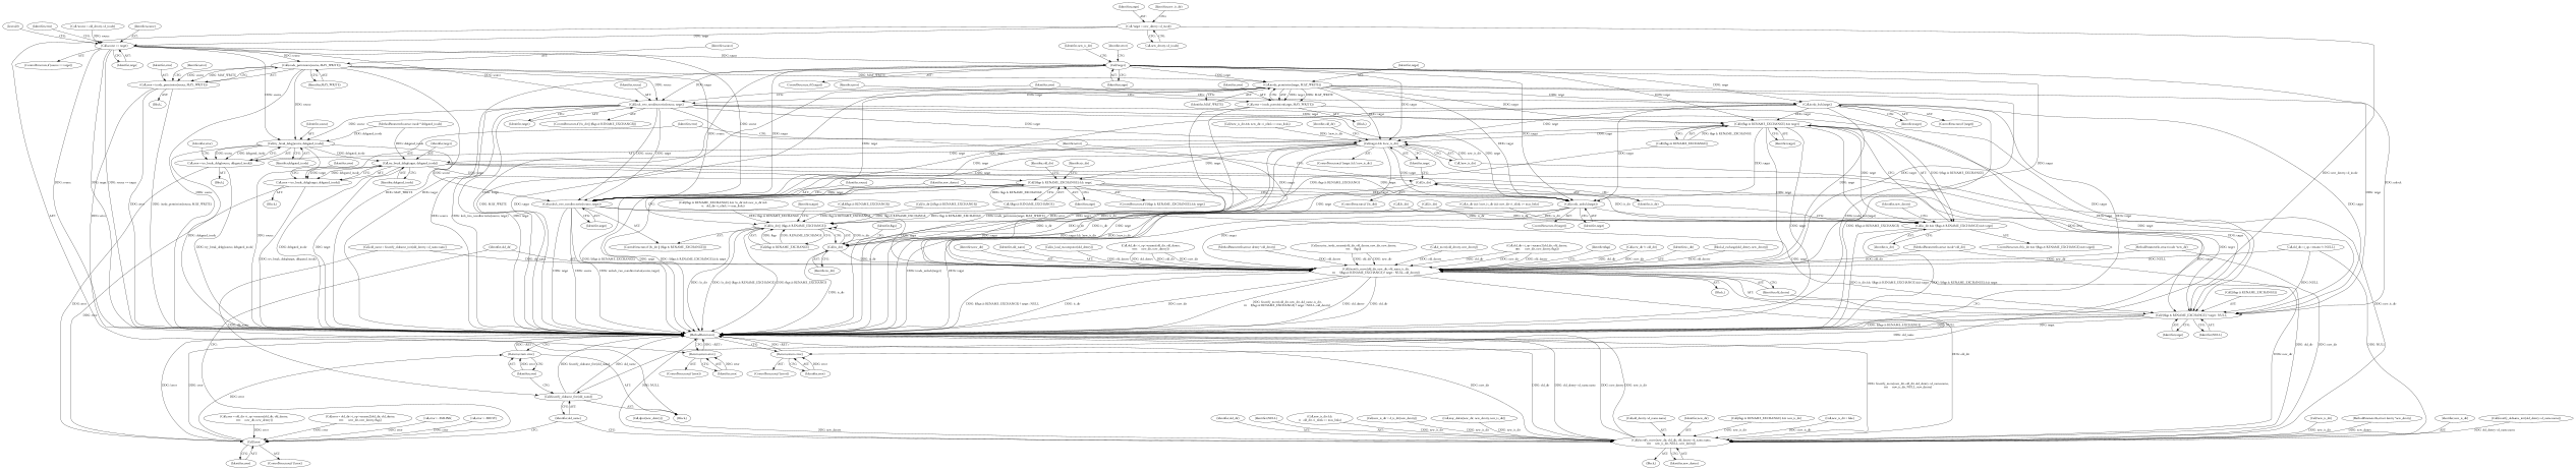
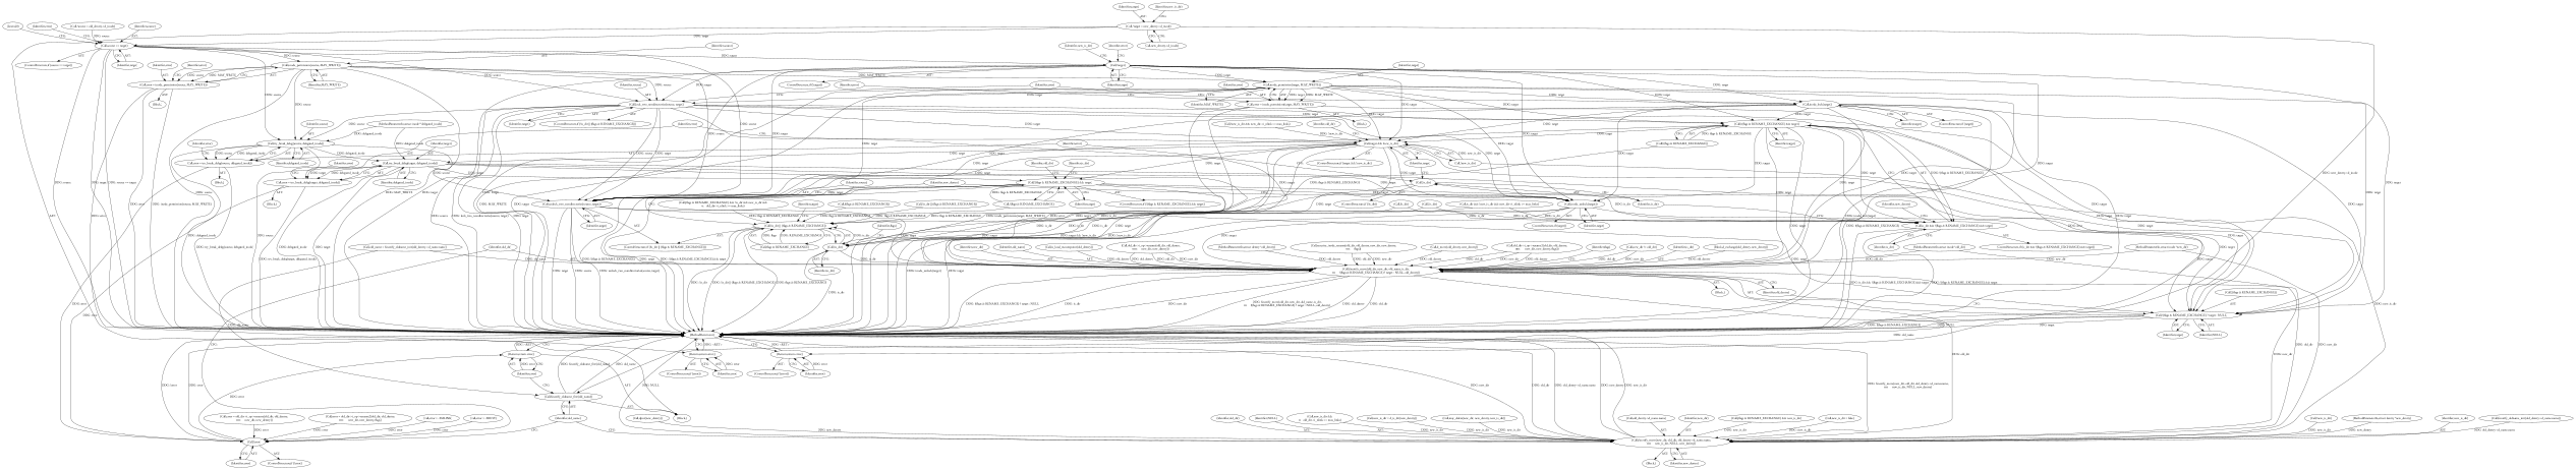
  digraph {
    fontname="EB Garamond"
    node [fontname="EB Garamond"]
    edge [fontname="EB Garamond"]
    n1 [label="(Call,*target = new_dentry->d_inode)"]
    n2 [label="(Call,source == target)"]
    n3 [label="(Call,new_dentry->d_inode)"]
    n4 [label="(MethodReturn,int)"]
    n5 [label="(Block,)"]
    n6 [label="(Call,!target)"]
    n7 [label="(Call,lock_two_nondirectories(source, target))"]
    n8 [label="(Call,unlock_two_nondirectories(source, target))"]
    n9 [label="(Call,try_break_deleg(source, delegated_inode))"]
    n10 [label="(Call,inode_permission(source, MAY_WRITE))"]
    n11 [label="(Identifier,target)"]
    n12 [label="(ControlStructure,if (source == target))"]
    n13 [label="(Return,return error;)"]
    n14 [label="(Return,return error;)"]
    n15 [label="(Return,return error;)"]
    n16 [label="(Call,inode_permission(target, MAY_WRITE))"]
    n17 [label="(Call,!(flags & RENAME_EXCHANGE) && target)"]
    n18 [label="(Call,fsnotify_move(old_dir, new_dir, old_name, is_dir,\n\t\t\t      !(flags & RENAME_EXCHANGE) ? target : NULL, old_dentry))"]
    n19 [label="(Call,target && !new_is_dir)"]
    n20 [label="(Call,!(flags & RENAME_EXCHANGE) ? target : NULL)"]
    n21 [label="(Call,inode_unlock(target))"]
    n22 [label="(Call,inode_lock(target))"]
    n23 [label="(ControlStructure,if (!target))"]
    n24 [label="(Identifier,target)"]
    n25 [label="(ControlStructure,if (!is_dir || (flags & RENAME_EXCHANGE)))"]
    n26 [label="(Identifier,target)"]
    n27 [label="(ControlStructure,if (!is_dir || (flags & RENAME_EXCHANGE)))"]
    n28 [label="(Identifier,target)"]
    n29 [label="(Call,try_break_deleg(target, delegated_inode))"]
    n30 [label="(Call,error = try_break_deleg(source, delegated_inode))"]
    n31 [label="(Identifier,delegated_inode)"]
    n32 [label="(Call,error = inode_permission(source, MAY_WRITE))"]
    n33 [label="(Identifier,MAY_WRITE)"]
    n34 [label="(Call,error = inode_permission(target, MAY_WRITE))"]
    n35 [label="(Identifier,MAY_WRITE)"]
    n36 [label="(Call,is_dir && !(flags & RENAME_EXCHANGE) && target)"]
    n37 [label="(Identifier,target)"]
    n38 [label="(Call,!(flags & RENAME_EXCHANGE))"]
    n39 [label="(Call,fsnotify_move(new_dir, old_dir, old_dentry->d_name.name,\n\t\t\t\t      new_is_dir, NULL, new_dentry))"]
    n40 [label="(Call,fsnotify_oldname_free(old_name))"]
    n41 [label="(Block,)"]
    n42 [label="(Identifier,old_dentry)"]
    n43 [label="(Call,!(flags & RENAME_EXCHANGE) && target)"]
    n44 [label="(Identifier,target)"]
    n45 [label="(ControlStructure,if (target && !new_is_dir))"]
    n46 [label="(Call,!new_is_dir)"]
    n47 [label="(Identifier,NULL)"]
    n48 [label="(Identifier,target)"]
    n49 [label="(Identifier,target)"]
    n50 [label="(ControlStructure,if (target))"]
    n51 [label="(Identifier,target)"]
    n52 [label="(ControlStructure,if (target))"]
    n53 [label="(Block,)"]
    n54 [label="(ControlStructure,if (error))"]
    n55 [label="(Identifier,error)"]
    n56 [label="(Call,!is_dir)"]
    n57 [label="(ControlStructure,if (is_dir && !(flags & RENAME_EXCHANGE) && target))"]
    n58 [label="(Identifier,is_dir)"]
    n59 [label="(Call,!is_dir || (flags & RENAME_EXCHANGE))"]
    n60 [label="(Call,!is_dir)"]
    n61 [label="(Identifier,is_dir)"]
    n62 [label="(ControlStructure,if (!is_dir))"]
    n63 [label="(Identifier,is_dir)"]
    n64 [label="(Call,flags & RENAME_EXCHANGE)"]
    n65 [label="(Block,)"]
    n66 [label="(Identifier,new_dentry)"]
    n67 [label="(Identifier,old_name)"]
    n68 [label="(Call,!error)"]
    n69 [label="(Call,error = try_break_deleg(target, delegated_inode))"]
    n70 [label="(Identifier,delegated_inode)"]
    n71 [label="(Call,!(flags & RENAME_EXCHANGE))"]
    n72 [label="(Identifier,target)"]
    n73 [label="(ControlStructure,if (!(flags & RENAME_EXCHANGE) && target))"]
    n74 [label="(Block,)"]
    n75 [label="(Identifier,error)"]
    n76 [label="(ControlStructure,if (!error))"]
    n77 [label="(Identifier,error)"]
    n78 [label="(Block,)"]
    n79 [label="(Block,)"]
    n80 [label="(Identifier,error)"]
    n81 [label="(ControlStructure,if (error))"]
    n82 [label="(Identifier,error)"]
    n83 [label="(Call,security_inode_rename(old_dir, old_dentry, new_dir, new_dentry,\n\t\t\t\t      flags))"]
-   n84 [label="(Call,old_dir->i_op->rename != NULL)"]
    n85 [label="(Literal,0)"]
    n86 [label="(Call,error = old_dir->i_op->rename(old_dir, old_dentry,\n\t\t\t\t\t      new_dir, new_dentry))"]
    n87 [label="(Identifier,NULL)"]
    n88 [label="(Identifier,error)"]
    n89 [label="(Call,d_move(old_dentry, new_dentry))"]
    n90 [label="(Call,!is_dir || (flags & RENAME_EXCHANGE))"]
    n91 [label="(Identifier,is_dir)"]
    n92 [label="(Identifier,source)"]
    n93 [label="(MethodParameterIn,struct inode *old_dir)"]
    n94 [label="(Call,old_dir->i_op->rename2(old_dir, old_dentry,\n\t\t\t\t\t       new_dir, new_dentry, flags))"]
    n95 [label="(Identifier,error)"]
    n96 [label="(Identifier,flags)"]
    n97 [label="(Call,is_dir && !new_is_dir && new_dir->i_nlink >= max_links)"]
    n98 [label="(Identifier,old_dir)"]
    n99 [label="(Call,new_dir != old_dir)"]
    n100 [label="(Identifier,error)"]
    n101 [label="(Call,new_is_dir &&\n\t\t    old_dir->i_nlink >= max_links)"]
    n102 [label="(Call,old_name = fsnotify_oldname_init(old_dentry->d_name.name))"]
    n103 [label="(Call,!(flags & RENAME_EXCHANGE))"]
    n104 [label="(Call,error = old_dir->i_op->rename2(old_dir, old_dentry,\n\t\t\t\t\t       new_dir, new_dentry, flags))"]
    n105 [label="(Call,new_is_dir = d_is_dir(new_dentry))"]
    n106 [label="(Identifier,old_dir)"]
    n107 [label="(Identifier,target)"]
    n108 [label="(Identifier,source)"]
    n109 [label="(Call,may_delete(new_dir, new_dentry, new_is_dir))"]
    n110 [label="(Call,old_dentry->d_name.name)"]
    n111 [label="(Call,!is_dir)"]
    n112 [label="(Identifier,new_dir)"]
    n113 [label="(Identifier,new_dentry)"]
    n114 [label="(Identifier,error)"]
    n115 [label="(Call,(flags & RENAME_EXCHANGE) && !is_dir && new_is_dir &&\n\t\t    old_dir->i_nlink >= max_links)"]
    n116 [label="(Identifier,target)"]
    n117 [label="(Identifier,new_dentry)"]
    n118 [label="(Call,!is_dir)"]
    n119 [label="(Call,error = -EMLINK)"]
    n120 [label="(Identifier,old_dir)"]
    n121 [label="(Call,(flags & RENAME_EXCHANGE) && new_is_dir)"]
    n122 [label="(Call,new_is_dir = false)"]
    n123 [label="(Identifier,error)"]
    n124 [label="(Call,*source = old_dentry->d_inode)"]
    n125 [label="(Identifier,source)"]
    n126 [label="(Identifier,is_dir)"]
    n127 [label="(Call,!new_is_dir)"]
    n128 [label="(Block,d_exchange(old_dentry, new_dentry))"]
    n129 [label="(Identifier,target)"]
    n130 [label="(Identifier,new_dir)"]
    n131 [label="(Identifier,source)"]
    n132 [label="(Identifier,source)"]
    n133 [label="(Identifier,target)"]
    n134 [label="(MethodParameterIn,struct dentry *new_dentry)"]
    n135 [label="(MethodParameterIn,struct inode *new_dir)"]
    n136 [label="(Identifier,new_is_dir)"]
    n137 [label="(Identifier,error)"]
    n138 [label="(Identifier,error)"]
    n139 [label="(Identifier,old_name)"]
    n140 [label="(Call,fsnotify_oldname_init(old_dentry->d_name.name))"]
    n141 [label="(Call,is_local_mountpoint(old_dentry))"]
    n142 [label="(Call,!new_is_dir && new_dir->i_nlink >= max_links)"]
    n143 [label="(MethodParameterIn,struct inode **delegated_inode)"]
    n144 [label="(Identifier,flags)"]
    n145 [label="(Identifier,error)"]
    n146 [label="(Call,error = -EBUSY)"]
    n147 [label="(Call,old_dir->i_op->rename(old_dir, old_dentry,\n\t\t\t\t\t      new_dir, new_dentry))"]
    n148 [label="(MethodParameterIn,struct dentry *old_dentry)"]
    n149 [label="(Identifier,error)"]
    n150 [label="(Identifier,error)"]
    n151 [label="(Call,dput(new_dentry))"]
    n152 [label="(Identifier,new_is_dir)"]
    n153 [label="(Call,!(flags & RENAME_EXCHANGE))"]
    n154 [label="(Identifier,new_is_dir)"]
    n155 [label="(Identifier,old_dir)"]
    n1 -> n2 [label="DDG: target"]
    n1 -> n3 [label="CFG: "]
    n1 -> n4 [label="DDG: new_dentry->d_inode"]
    n1 -> n5 [label="AST: "]
    n2 -> n4 [label="DDG: source"]
    n2 -> n4 [label="DDG: source == target"]
    n2 -> n4 [label="DDG: target"]
    n2 -> n6 [label="DDG: target"]
    n2 -> n7 [label="DDG: source"]
    n2 -> n8 [label="DDG: source"]
    n2 -> n9 [label="DDG: source"]
    n2 -> n10 [label="DDG: source"]
    n2 -> n11 [label="CFG: "]
    n2 -> n12 [label="AST: "]
    n3 -> n1 [label="CFG: "]
    n4 -> n13 [label="CFG: "]
    n4 -> n14 [label="CFG: "]
    n4 -> n15 [label="CFG: "]
    n6 -> n4 [label="DDG: !target"]
    n6 -> n4 [label="DDG: target"]
    n6 -> n7 [label="DDG: target"]
    n6 -> n8 [label="DDG: target"]
    n6 -> n16 [label="DDG: target"]
    n6 -> n17 [label="DDG: target"]
    n6 -> n18 [label="DDG: target"]
    n6 -> n19 [label="DDG: target"]
-   n6 -> n20 [label="DDG: unlock"]
+   n6 -> n20 [label="DDG: target"]
    n6 -> n21 [label="DDG: target"]
    n6 -> n22 [label="DDG: target"]
    n6 -> n23 [label="AST: "]
    n6 -> n24 [label="CFG: "]
    n7 -> n4 [label="DDG: target"]
    n7 -> n4 [label="DDG: source"]
    n7 -> n4 [label="DDG: lock_two_nondirectories(source, target)"]
    n7 -> n8 [label="DDG: source"]
    n7 -> n8 [label="DDG: target"]
    n7 -> n9 [label="DDG: source"]
    n7 -> n17 [label="DDG: target"]
    n7 -> n18 [label="DDG: target"]
    n7 -> n19 [label="DDG: target"]
    n7 -> n20 [label="DDG: target"]
    n7 -> n21 [label="DDG: target"]
    n7 -> n25 [label="AST: "]
    n7 -> n26 [label="CFG: "]
    n8 -> n4 [label="DDG: target"]
    n8 -> n4 [label="DDG: source"]
    n8 -> n4 [label="DDG: unlock_two_nondirectories(source, target)"]
    n8 -> n18 [label="DDG: target"]
    n8 -> n20 [label="DDG: target"]
    n8 -> n27 [label="AST: "]
    n8 -> n28 [label="CFG: "]
    n9 -> n4 [label="DDG: delegated_inode"]
    n9 -> n4 [label="DDG: source"]
    n9 -> n8 [label="DDG: source"]
    n9 -> n29 [label="DDG: delegated_inode"]
    n9 -> n30 [label="AST: "]
    n9 -> n30 [label="DDG: source"]
    n9 -> n30 [label="DDG: delegated_inode"]
    n9 -> n31 [label="CFG: "]
    n10 -> n4 [label="DDG: source"]
    n10 -> n4 [label="DDG: MAY_WRITE"]
    n10 -> n7 [label="DDG: source"]
    n10 -> n8 [label="DDG: source"]
    n10 -> n9 [label="DDG: source"]
    n10 -> n16 [label="DDG: MAY_WRITE"]
    n10 -> n32 [label="AST: "]
    n10 -> n32 [label="DDG: source"]
    n10 -> n32 [label="DDG: MAY_WRITE"]
    n10 -> n33 [label="CFG: "]
    n11 -> n2 [label="AST: "]
    n13 -> n4 [label="DDG: <RET>"]
    n13 -> n54 [label="AST: "]
    n13 -> n55 [label="CFG: "]
    n14 -> n4 [label="DDG: <RET>"]
    n14 -> n5 [label="AST: "]
    n14 -> n77 [label="CFG: "]
    n15 -> n4 [label="DDG: <RET>"]
    n15 -> n80 [label="CFG: "]
    n15 -> n81 [label="AST: "]
    n16 -> n4 [label="DDG: MAY_WRITE"]
    n16 -> n4 [label="DDG: target"]
    n16 -> n7 [label="DDG: target"]
    n16 -> n8 [label="DDG: target"]
    n16 -> n17 [label="DDG: target"]
    n16 -> n18 [label="DDG: target"]
    n16 -> n19 [label="DDG: target"]
    n16 -> n20 [label="DDG: target"]
    n16 -> n21 [label="DDG: target"]
    n16 -> n22 [label="DDG: target"]
    n16 -> n34 [label="AST: "]
    n16 -> n34 [label="DDG: target"]
    n16 -> n34 [label="DDG: MAY_WRITE"]
    n16 -> n35 [label="CFG: "]
    n17 -> n4 [label="DDG: target"]
    n17 -> n4 [label="DDG: !(flags & RENAME_EXCHANGE)"]
    n17 -> n8 [label="DDG: target"]
    n17 -> n18 [label="DDG: target"]
    n17 -> n19 [label="DDG: target"]
    n17 -> n20 [label="DDG: target"]
    n17 -> n21 [label="DDG: target"]
    n17 -> n36 [label="AST: "]
    n17 -> n36 [label="DDG: !(flags & RENAME_EXCHANGE)"]
    n17 -> n36 [label="DDG: target"]
    n17 -> n37 [label="CFG: "]
    n17 -> n38 [label="CFG: "]
    n18 -> n4 [label="DDG: fsnotify_move(old_dir, new_dir, old_name, is_dir,\n\t\t\t      !(flags & RENAME_EXCHANGE) ? target : NULL, old_dentry)"]
    n18 -> n4 [label="DDG: old_dentry"]
    n18 -> n4 [label="DDG: old_dir"]
    n18 -> n4 [label="DDG: !(flags & RENAME_EXCHANGE) ? target : NULL"]
    n18 -> n4 [label="DDG: is_dir"]
    n18 -> n4 [label="DDG: new_dir"]
    n18 -> n39 [label="DDG: new_dir"]
    n18 -> n39 [label="DDG: old_dir"]
    n18 -> n40 [label="DDG: old_name"]
    n18 -> n41 [label="AST: "]
    n18 -> n42 [label="CFG: "]
    n19 -> n4 [label="DDG: !new_is_dir"]
    n19 -> n4 [label="DDG: target"]
    n19 -> n4 [label="DDG: target && !new_is_dir"]
    n19 -> n8 [label="DDG: target"]
    n19 -> n18 [label="DDG: target"]
    n19 -> n20 [label="DDG: target"]
    n19 -> n21 [label="DDG: target"]
    n19 -> n29 [label="DDG: target"]
    n19 -> n43 [label="DDG: target"]
    n19 -> n44 [label="CFG: "]
    n19 -> n45 [label="AST: "]
    n19 -> n46 [label="CFG: "]
    n20 -> n4 [label="DDG: !(flags & RENAME_EXCHANGE)"]
    n20 -> n4 [label="DDG: NULL"]
    n20 -> n4 [label="DDG: target"]
    n20 -> n18 [label="AST: "]
    n20 -> n47 [label="CFG: "]
    n20 -> n48 [label="CFG: "]
    n21 -> n4 [label="DDG: inode_unlock(target)"]
    n21 -> n4 [label="DDG: target"]
    n21 -> n18 [label="DDG: target"]
    n21 -> n20 [label="DDG: target"]
    n21 -> n49 [label="CFG: "]
    n21 -> n50 [label="AST: "]
    n22 -> n4 [label="DDG: target"]
    n22 -> n4 [label="DDG: inode_lock(target)"]
    n22 -> n8 [label="DDG: target"]
    n22 -> n17 [label="DDG: target"]
    n22 -> n18 [label="DDG: target"]
    n22 -> n19 [label="DDG: target"]
    n22 -> n20 [label="DDG: target"]
    n22 -> n21 [label="DDG: target"]
    n22 -> n51 [label="CFG: "]
    n22 -> n52 [label="AST: "]
    n24 -> n6 [label="AST: "]
    n26 -> n7 [label="AST: "]
    n28 -> n8 [label="AST: "]
    n29 -> n4 [label="DDG: delegated_inode"]
    n29 -> n4 [label="DDG: target"]
    n29 -> n18 [label="DDG: target"]
    n29 -> n20 [label="DDG: target"]
    n29 -> n21 [label="DDG: target"]
    n29 -> n43 [label="DDG: target"]
    n29 -> n69 [label="AST: "]
    n29 -> n69 [label="DDG: target"]
    n29 -> n69 [label="DDG: delegated_inode"]
    n29 -> n70 [label="CFG: "]
    n30 -> n4 [label="DDG: try_break_deleg(source, delegated_inode)"]
    n30 -> n9 [label="CFG: "]
    n30 -> n68 [label="DDG: error"]
    n30 -> n78 [label="AST: "]
    n31 -> n9 [label="AST: "]
    n32 -> n4 [label="DDG: error"]
    n32 -> n4 [label="DDG: inode_permission(source, MAY_WRITE)"]
    n32 -> n10 [label="CFG: "]
    n32 -> n15 [label="DDG: error"]
    n32 -> n79 [label="AST: "]
    n33 -> n10 [label="AST: "]
    n34 -> n4 [label="DDG: inode_permission(target, MAY_WRITE)"]
    n34 -> n4 [label="DDG: error"]
    n34 -> n13 [label="DDG: error"]
    n34 -> n16 [label="CFG: "]
    n34 -> n53 [label="AST: "]
    n35 -> n16 [label="AST: "]
    n36 -> n4 [label="DDG: is_dir && !(flags & RENAME_EXCHANGE) && target"]
    n36 -> n4 [label="DDG: !(flags & RENAME_EXCHANGE) && target"]
    n36 -> n17 [label="CFG: "]
    n36 -> n56 [label="DDG: is_dir"]
    n36 -> n57 [label="AST: "]
    n36 -> n58 [label="CFG: "]
    n37 -> n17 [label="AST: "]
    n38 -> n17 [label="AST: "]
    n38 -> n17 [label="DDG: flags & RENAME_EXCHANGE"]
    n38 -> n59 [label="DDG: flags & RENAME_EXCHANGE"]
    n39 -> n4 [label="DDG: new_is_dir"]
    n39 -> n4 [label="DDG: fsnotify_move(new_dir, old_dir, old_dentry->d_name.name,\n\t\t\t\t      new_is_dir, NULL, new_dentry)"]
    n39 -> n4 [label="DDG: NULL"]
    n39 -> n4 [label="DDG: new_dir"]
    n39 -> n4 [label="DDG: old_dir"]
    n39 -> n4 [label="DDG: old_dentry->d_name.name"]
    n39 -> n4 [label="DDG: new_dentry"]
    n39 -> n65 [label="AST: "]
    n39 -> n66 [label="CFG: "]
    n40 -> n4 [label="DDG: fsnotify_oldname_free(old_name)"]
    n40 -> n4 [label="DDG: old_name"]
    n40 -> n5 [label="AST: "]
    n40 -> n67 [label="CFG: "]
    n42 -> n18 [label="AST: "]
    n42 -> n20 [label="CFG: "]
    n43 -> n4 [label="DDG: !(flags & RENAME_EXCHANGE) && target"]
    n43 -> n4 [label="DDG: !(flags & RENAME_EXCHANGE)"]
    n43 -> n4 [label="DDG: target"]
    n43 -> n8 [label="DDG: target"]
    n43 -> n18 [label="DDG: target"]
    n43 -> n20 [label="DDG: target"]
    n43 -> n21 [label="DDG: target"]
    n43 -> n71 [label="CFG: "]
    n43 -> n72 [label="CFG: "]
    n43 -> n73 [label="AST: "]
    n44 -> n19 [label="AST: "]
    n44 -> n56 [label="CFG: "]
    n46 -> n19 [label="AST: "]
    n46 -> n19 [label="DDG: new_is_dir"]
    n46 -> n39 [label="DDG: new_is_dir"]
    n47 -> n20 [label="AST: "]
    n48 -> n20 [label="AST: "]
    n49 -> n21 [label="AST: "]
    n51 -> n22 [label="AST: "]
    n55 -> n13 [label="AST: "]
    n55 -> n13 [label="DDG: error"]
    n56 -> n60 [label="DDG: is_dir"]
    n56 -> n61 [label="CFG: "]
    n56 -> n62 [label="AST: "]
    n58 -> n36 [label="AST: "]
    n59 -> n4 [label="DDG: !is_dir"]
    n59 -> n4 [label="DDG: !is_dir || (flags & RENAME_EXCHANGE)"]
    n59 -> n4 [label="DDG: flags & RENAME_EXCHANGE"]
    n59 -> n27 [label="AST: "]
    n59 -> n60 [label="CFG: "]
    n59 -> n64 [label="CFG: "]
    n60 -> n4 [label="DDG: is_dir"]
    n60 -> n18 [label="DDG: is_dir"]
    n60 -> n59 [label="AST: "]
    n60 -> n59 [label="DDG: is_dir"]
    n60 -> n63 [label="CFG: "]
    n61 -> n36 [label="CFG: "]
    n61 -> n56 [label="AST: "]
    n63 -> n60 [label="AST: "]
    n64 -> n59 [label="AST: "]
    n64 -> n59 [label="DDG: flags"]
    n64 -> n59 [label="DDG: RENAME_EXCHANGE"]
    n66 -> n39 [label="AST: "]
    n67 -> n39 [label="CFG: "]
    n67 -> n40 [label="AST: "]
    n67 -> n68 [label="CFG: "]
    n68 -> n4 [label="DDG: !error"]
    n68 -> n4 [label="DDG: error"]
    n68 -> n14 [label="DDG: error"]
    n68 -> n75 [label="CFG: "]
    n68 -> n76 [label="AST: "]
    n69 -> n4 [label="DDG: try_break_deleg(target, delegated_inode)"]
    n69 -> n29 [label="CFG: "]
    n69 -> n68 [label="DDG: error"]
    n69 -> n74 [label="AST: "]
    n70 -> n29 [label="AST: "]
    n71 -> n43 [label="AST: "]
    n71 -> n43 [label="DDG: flags & RENAME_EXCHANGE"]
    n71 -> n59 [label="DDG: flags & RENAME_EXCHANGE"]
    n72 -> n43 [label="AST: "]
    n75 -> n68 [label="AST: "]
    n77 -> n14 [label="AST: "]
    n77 -> n14 [label="DDG: error"]
    n77 -> n40 [label="CFG: "]
    n80 -> n15 [label="AST: "]
    n80 -> n15 [label="DDG: error"]
    n82 -> n6 [label="CFG: "]
    n83 -> n18 [label="DDG: old_dir"]
    n83 -> n18 [label="DDG: new_dir"]
-   n84 -> n18 [label="DDG: NULL"]
-   n84 -> n20 [label="DDG: NULL"]
-   n84 -> n39 [label="DDG: NULL"]
    n85 -> n2 [label="CFG: "]
    n86 -> n68 [label="DDG: error"]
    n87 -> n39 [label="AST: "]
    n88 -> n2 [label="CFG: "]
    n89 -> n18 [label="DDG: old_dentry"]
    n90 -> n59 [label="DDG: flags & RENAME_EXCHANGE"]
    n91 -> n43 [label="CFG: "]
    n92 -> n7 [label="AST: "]
    n93 -> n18 [label="DDG: old_dir"]
    n93 -> n39 [label="DDG: old_dir"]
    n94 -> n18 [label="DDG: old_dir"]
    n94 -> n18 [label="DDG: new_dir"]
    n94 -> n18 [label="DDG: old_dentry"]
    n95 -> n30 [label="AST: "]
    n95 -> n56 [label="CFG: "]
    n96 -> n18 [label="CFG: "]
    n97 -> n36 [label="DDG: is_dir"]
    n97 -> n60 [label="DDG: is_dir"]
    n98 -> n18 [label="AST: "]
    n98 -> n68 [label="CFG: "]
    n99 -> n18 [label="DDG: old_dir"]
    n99 -> n18 [label="DDG: new_dir"]
    n100 -> n7 [label="CFG: "]
    n100 -> n22 [label="CFG: "]
    n101 -> n39 [label="DDG: new_is_dir"]
    n102 -> n18 [label="DDG: old_name"]
    n102 -> n40 [label="DDG: old_name"]
    n103 -> n20 [label="AST: "]
    n104 -> n68 [label="DDG: error"]
    n105 -> n39 [label="DDG: new_is_dir"]
    n106 -> n43 [label="CFG: "]
    n107 -> n1 [label="AST: "]
    n108 -> n8 [label="AST: "]
    n108 -> n59 [label="CFG: "]
    n109 -> n39 [label="DDG: new_is_dir"]
    n110 -> n39 [label="AST: "]
    n111 -> n36 [label="DDG: is_dir"]
    n111 -> n60 [label="DDG: is_dir"]
    n112 -> n39 [label="AST: "]
    n113 -> n36 [label="CFG: "]
    n114 -> n34 [label="AST: "]
    n115 -> n59 [label="DDG: flags & RENAME_EXCHANGE"]
    n116 -> n16 [label="AST: "]
    n117 -> n8 [label="CFG: "]
    n117 -> n21 [label="CFG: "]
    n118 -> n36 [label="DDG: is_dir"]
    n118 -> n60 [label="DDG: is_dir"]
    n119 -> n68 [label="DDG: error"]
    n120 -> n19 [label="CFG: "]
    n121 -> n39 [label="DDG: new_is_dir"]
    n122 -> n39 [label="DDG: new_is_dir"]
    n123 -> n32 [label="AST: "]
    n124 -> n2 [label="DDG: source"]
    n125 -> n2 [label="AST: "]
    n126 -> n18 [label="AST: "]
    n127 -> n39 [label="DDG: new_is_dir"]
    n128 -> n18 [label="DDG: old_dentry"]
    n129 -> n29 [label="AST: "]
    n130 -> n18 [label="AST: "]
    n131 -> n10 [label="AST: "]
    n132 -> n9 [label="AST: "]
    n133 -> n59 [label="CFG: "]
    n134 -> n39 [label="DDG: new_dentry"]
    n135 -> n18 [label="DDG: new_dir"]
    n135 -> n39 [label="DDG: new_dir"]
    n136 -> n39 [label="AST: "]
    n137 -> n32 [label="CFG: "]
    n138 -> n19 [label="CFG: "]
    n138 -> n69 [label="AST: "]
    n139 -> n18 [label="AST: "]
    n140 -> n39 [label="DDG: old_dentry->d_name.name"]
    n141 -> n18 [label="DDG: old_dentry"]
    n142 -> n19 [label="DDG: !new_is_dir"]
    n143 -> n9 [label="DDG: delegated_inode"]
    n143 -> n29 [label="DDG: delegated_inode"]
    n144 -> n60 [label="CFG: "]
    n145 -> n30 [label="CFG: "]
    n146 -> n68 [label="DDG: error"]
    n147 -> n18 [label="DDG: old_dir"]
    n147 -> n18 [label="DDG: new_dir"]
    n147 -> n18 [label="DDG: old_dentry"]
    n148 -> n18 [label="DDG: old_dentry"]
    n149 -> n69 [label="CFG: "]
    n150 -> n34 [label="CFG: "]
    n151 -> n39 [label="DDG: new_dentry"]
    n152 -> n1 [label="CFG: "]
    n153 -> n59 [label="DDG: flags & RENAME_EXCHANGE"]
    n154 -> n6 [label="CFG: "]
    n155 -> n39 [label="AST: "]
  }
